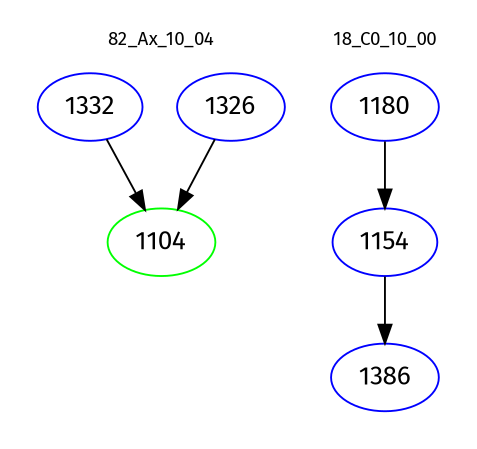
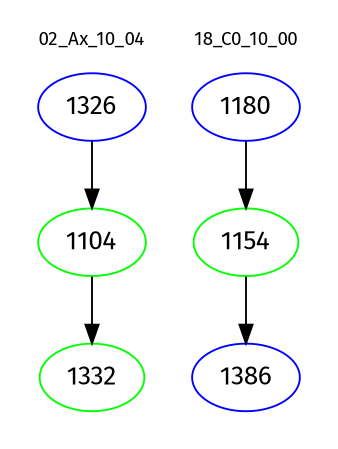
  digraph {
    fontname="Fira Sans"
    node [color=blue fontname="Fira Sans"]
    edge [color=black fontname="Fira Sans"]
    n1 [label=1326]
    n2 [color=green label=1104]
-   n3 [label=1332]
+   n3 [color=green label=1332]
    n4 [label=1180]
-   n5 [label=1154]
+   n5 [color=green label=1154]
    n6 [label=1386]
    subgraph cluster_1 {
      color=white
      fontsize=10
-     label="82_Ax_10_04"
+     label="02_Ax_10_04"
      n1
      n2
      n3
    }
    subgraph cluster_2 {
      color=white
      fontsize=10
      label="18_C0_10_00"
      n4
      n5
      n6
    }
    n1 -> n2
-   n3 -> n2
+   n2 -> n3
    n4 -> n5
    n5 -> n6
  }
